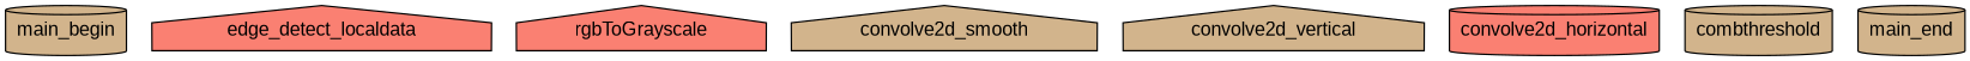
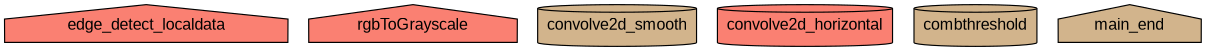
  digraph {
    rankdir=TB
    node [fontname=Arial shape=cylinder style=filled fillcolor=tan]
-   n1 [label="main_begin\n"]
    n2 [label=edge_detect_localdata shape=house fillcolor=salmon]
    n3 [label="rgbToGrayscale\n" shape=house fillcolor=salmon]
-   n4 [label="convolve2d_smooth\n" shape=house]
-   n5 [label="convolve2d_vertical\n" shape=house]
+   n4 [label="convolve2d_smooth\n"]
    n6 [label="convolve2d_horizontal\n" fillcolor=salmon]
    n7 [label="combthreshold\n"]
-   n8 [label="main_end\n"]
+   n8 [label="main_end\n" shape=house]
  }
